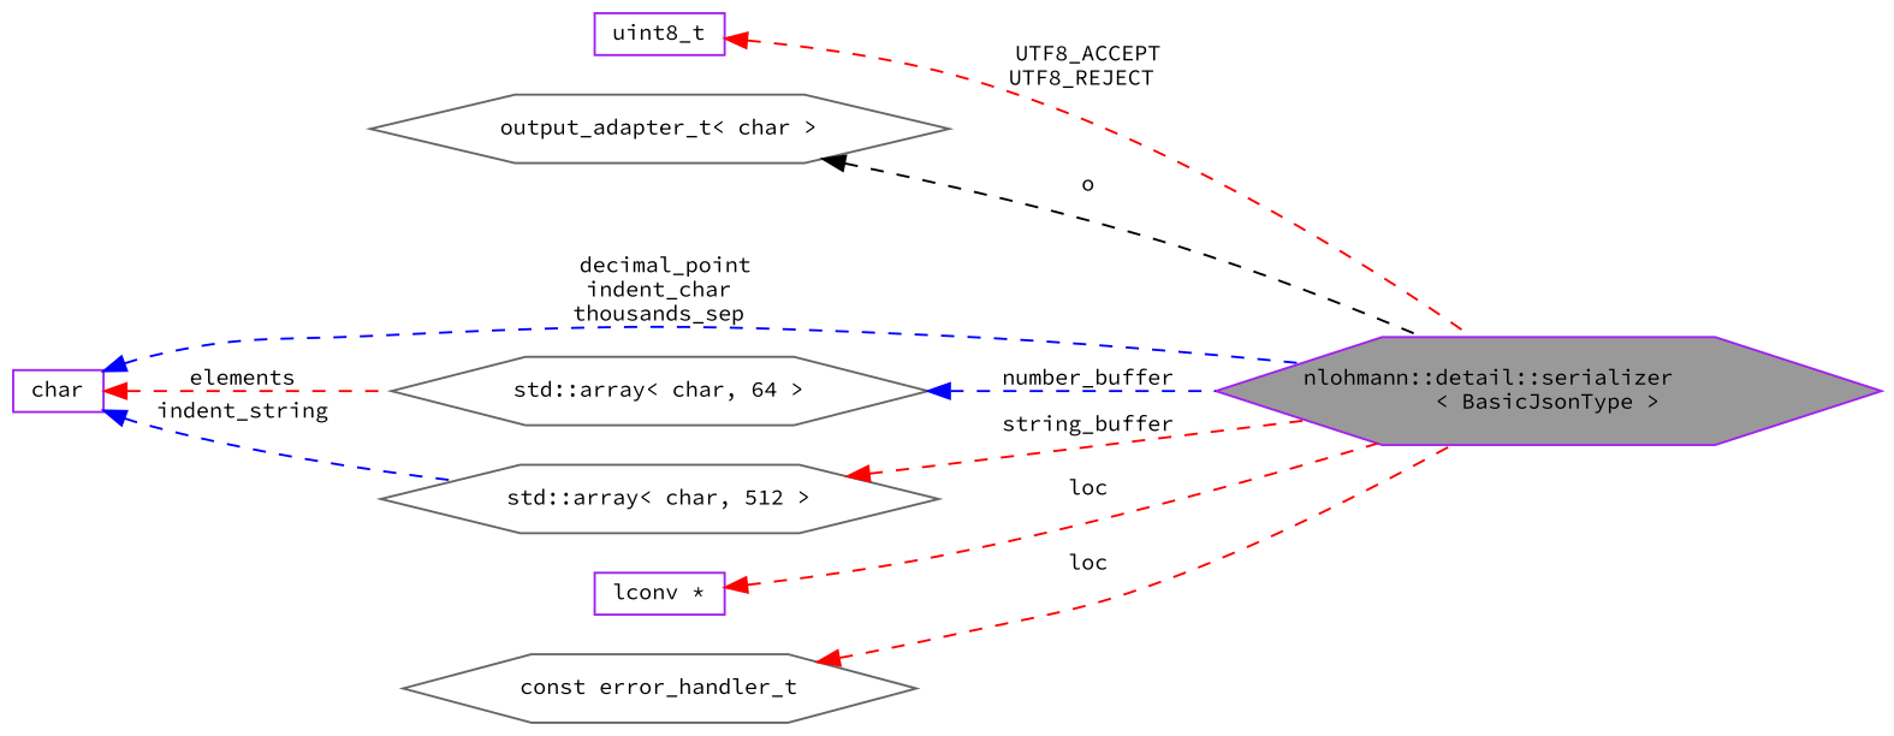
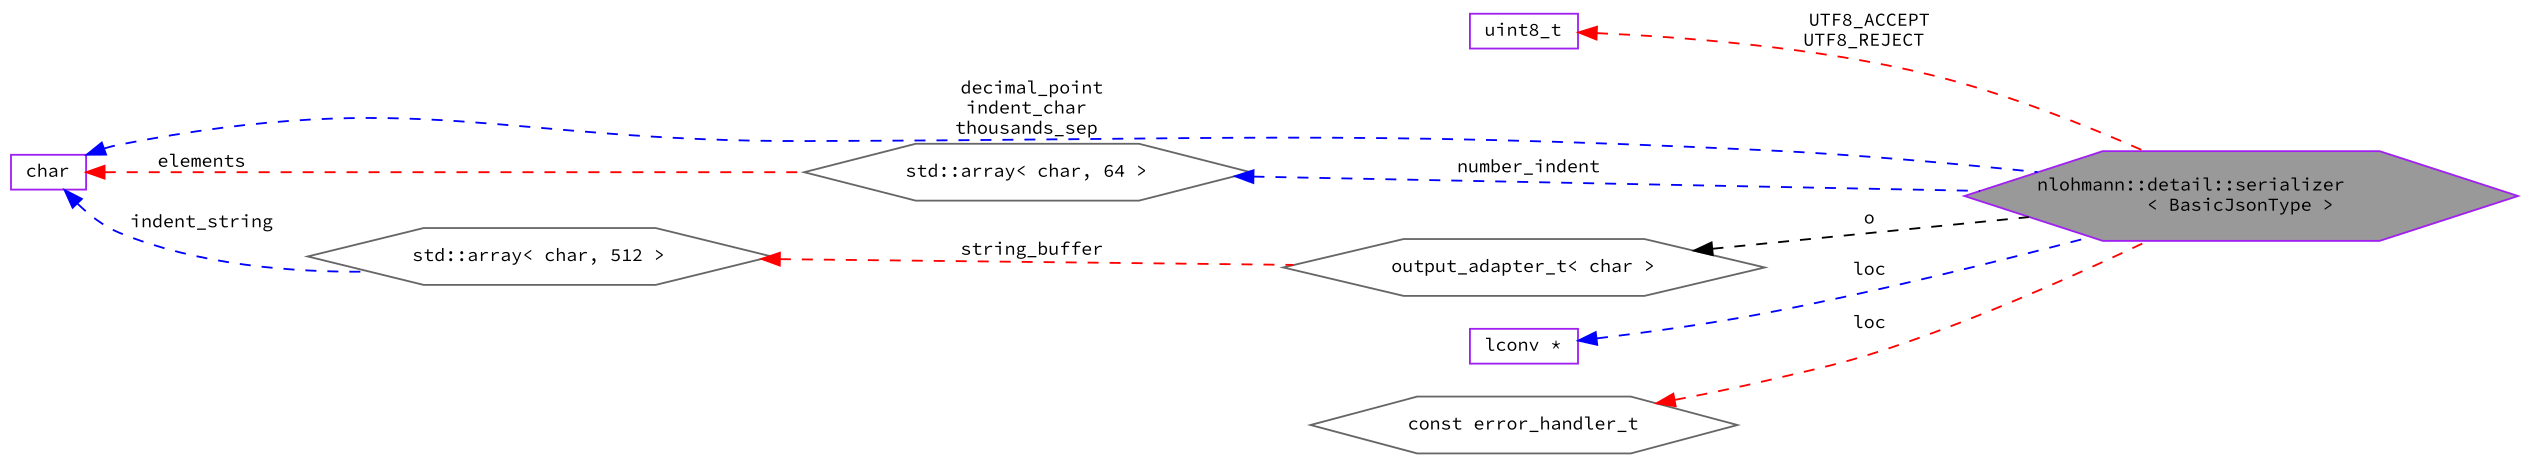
  digraph {
    fontname="Source Code Pro"
    rankdir=LR
    node [color=purple fillcolor=white fontname="Source Code Pro" fontsize=10 shape=hexagon style=filled]
    edge [color=red dir=back fontname="Source Code Pro" fontsize=10 labelfontname=Helvetica labelfontsize=10 style=dashed]
    n1 [fillcolor=grey60 fontcolor=black height=0.2 label="nlohmann::detail::serializer\l\< BasicJsonType \>" width=0.4]
    n2 [height=0.2 label=uint8_t shape=box width=0.4]
    n3 [color=gray40 height=0.2 label="output_adapter_t\< char \>" width=0.4]
    n4 [color=gray40 height=0.2 label="std::array\< char, 64 \>" width=0.4]
    n5 [height=0.2 label=char shape=box width=0.4]
    n6 [color=gray40 height=0.2 label="std::array\< char, 512 \>" width=0.4]
    n7 [height=0.2 label="lconv *" shape=box width=0.4]
    n8 [color=gray40 height=0.2 label="const error_handler_t" width=0.4]
    n2 -> n1 [label=" UTF8_ACCEPT\nUTF8_REJECT"]
    n3 -> n1 [color=black label=" o"]
-   n4 -> n1 [color=blue label=" number_buffer"]
+   n4 -> n1 [color=blue label=" number_indent"]
    n5 -> n1 [color=blue label=" decimal_point\nindent_char\nthousands_sep"]
    n5 -> n4 [label=" elements"]
    n5 -> n6 [color=blue label=" indent_string"]
-   n6 -> n1 [label=" string_buffer"]
-   n7 -> n1 [label=" loc"]
+   n6 -> n3 [label=" string_buffer"]
+   n7 -> n1 [color=blue label=" loc"]
    n8 -> n1 [label=" loc"]
  }
